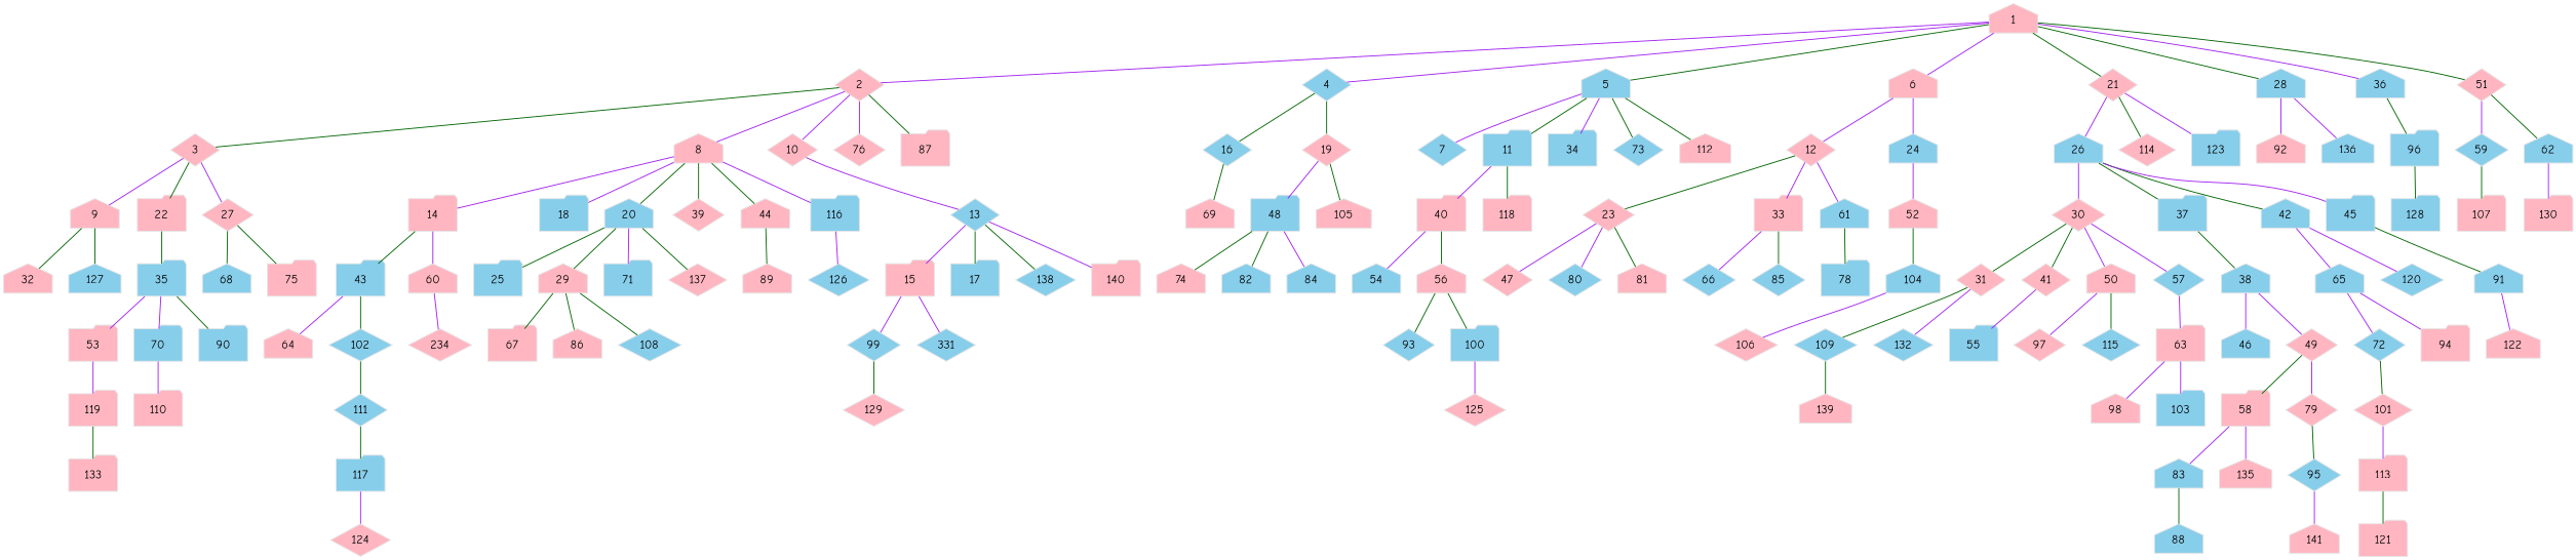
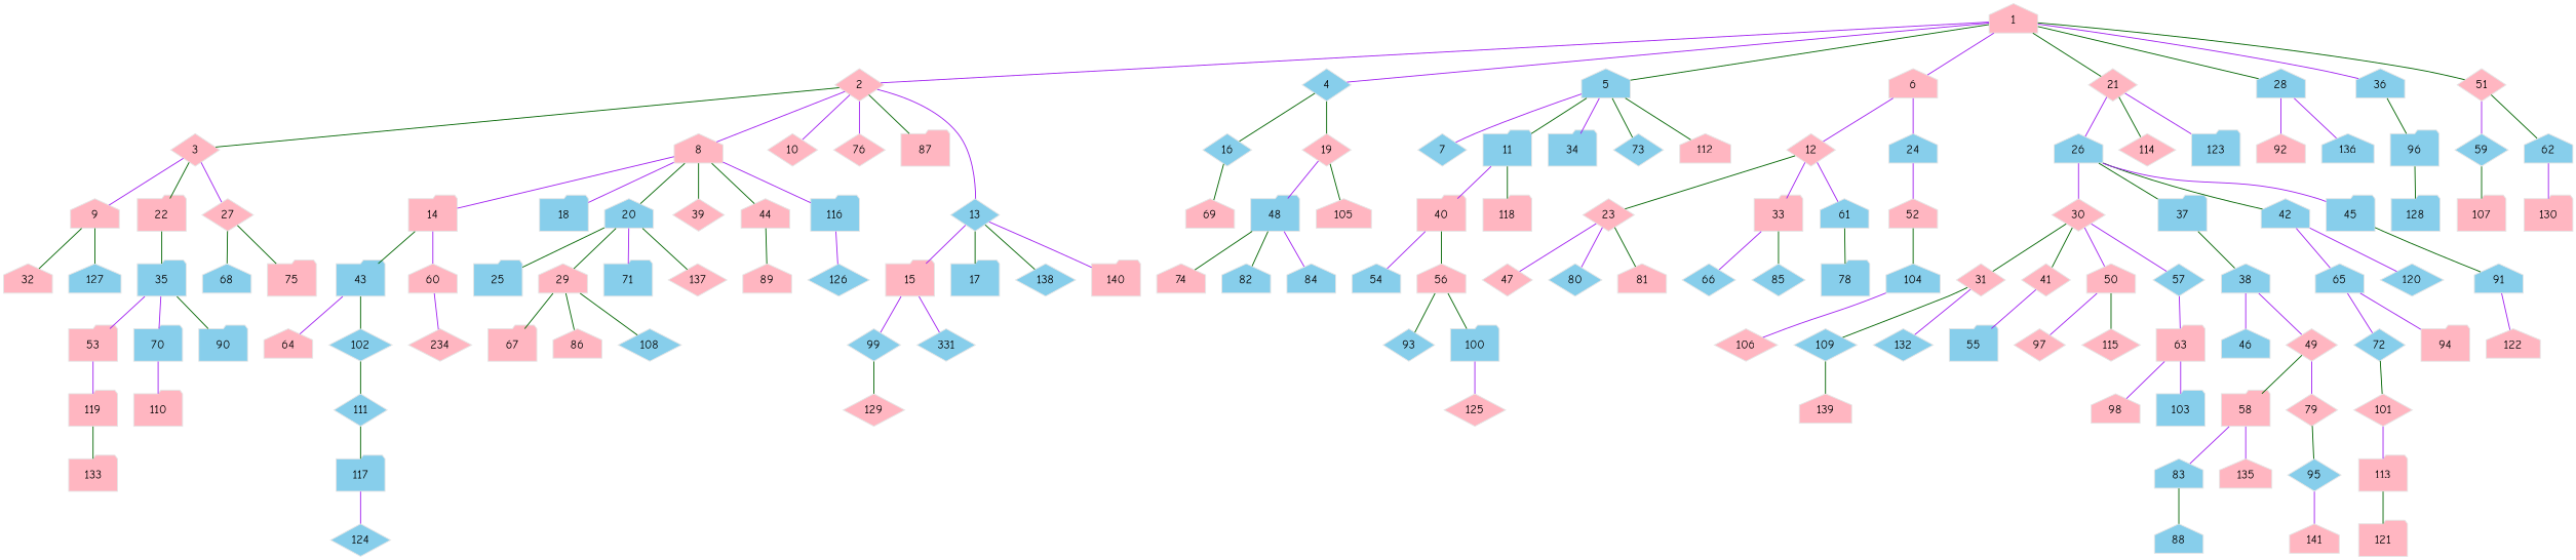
  graph {
    fontname="Comic Neue"
    node [color=gray90 fillcolor=lightpink fontname="Comic Neue" shape=diamond style=filled]
    edge [color=purple fontname="Comic Neue"]
    1 [shape=house]
    2
    4 [fillcolor=skyblue]
    5 [fillcolor=skyblue shape=house]
    6 [shape=house]
    21
    28 [fillcolor=skyblue shape=house]
    36 [fillcolor=skyblue shape=house]
    51
    3
    8 [shape=house]
    10
    76
    87 [shape=folder]
    16 [fillcolor=skyblue]
    19
    7 [fillcolor=skyblue]
    11 [fillcolor=skyblue shape=folder]
    34 [fillcolor=skyblue shape=folder]
    73 [fillcolor=skyblue]
    112 [shape=house]
    12
    24 [fillcolor=skyblue shape=house]
    26 [fillcolor=skyblue shape=house]
    114
    123 [fillcolor=skyblue shape=folder]
    92 [shape=house]
    136 [fillcolor=skyblue shape=house]
    96 [fillcolor=skyblue shape=folder]
    59 [fillcolor=skyblue]
    62 [fillcolor=skyblue shape=house]
    9 [shape=house]
    22 [shape=folder]
    27
    14 [shape=folder]
    18 [fillcolor=skyblue shape=folder]
    20 [fillcolor=skyblue shape=house]
    39
    44 [shape=house]
    116 [fillcolor=skyblue shape=folder]
    13 [fillcolor=skyblue]
    32 [shape=house]
    127 [fillcolor=skyblue shape=house]
    35 [fillcolor=skyblue shape=folder]
    68 [fillcolor=skyblue shape=house]
    75 [shape=folder]
    69 [shape=house]
    48 [fillcolor=skyblue shape=folder]
    105 [shape=house]
    40 [shape=folder]
    118 [shape=folder]
    23
    33 [shape=folder]
    61 [fillcolor=skyblue shape=house]
    52 [shape=house]
    43 [fillcolor=skyblue shape=folder]
    60 [shape=house]
    25 [fillcolor=skyblue shape=folder]
    29 [shape=house]
    71 [fillcolor=skyblue shape=folder]
    137
    89 [shape=house]
    126 [fillcolor=skyblue]
    15 [shape=folder]
    17 [fillcolor=skyblue shape=folder]
    138 [fillcolor=skyblue]
    140 [shape=folder]
    54 [fillcolor=skyblue shape=house]
    56 [shape=house]
    47
    80 [fillcolor=skyblue]
    81 [shape=house]
    66 [fillcolor=skyblue]
    85 [fillcolor=skyblue]
    78 [fillcolor=skyblue shape=folder]
    99 [fillcolor=skyblue]
    n77 [fillcolor=skyblue label=331]
    64 [shape=house]
    102 [fillcolor=skyblue]
    n80 [label=234]
    129
    74 [shape=house]
    82 [fillcolor=skyblue shape=house]
    84 [fillcolor=skyblue shape=house]
    67 [shape=folder]
    86 [shape=house]
    108 [fillcolor=skyblue]
    30
    37 [fillcolor=skyblue shape=folder]
    42 [fillcolor=skyblue shape=house]
    45 [fillcolor=skyblue shape=folder]
    53 [shape=folder]
    70 [fillcolor=skyblue shape=folder]
    90 [fillcolor=skyblue shape=folder]
    104 [fillcolor=skyblue shape=house]
    31
    41
    50 [shape=house]
    57 [fillcolor=skyblue]
    38 [fillcolor=skyblue shape=house]
    65 [fillcolor=skyblue shape=house]
    120 [fillcolor=skyblue]
    91 [fillcolor=skyblue shape=house]
    109 [fillcolor=skyblue]
    132 [fillcolor=skyblue]
    55 [fillcolor=skyblue shape=folder]
    97
-   115 [fillcolor=skyblue]
+   115
    63 [shape=folder]
    139 [shape=house]
    119 [shape=folder]
    110 [shape=folder]
    128 [fillcolor=skyblue shape=folder]
    46 [fillcolor=skyblue shape=house]
    49
    58 [shape=folder]
    79
    93 [fillcolor=skyblue]
    100 [fillcolor=skyblue shape=folder]
    72 [fillcolor=skyblue]
    94 [shape=folder]
    111 [fillcolor=skyblue]
    122 [shape=house]
    83 [fillcolor=skyblue shape=house]
    135 [shape=house]
    95 [fillcolor=skyblue]
    107 [shape=folder]
    130 [shape=folder]
    106
    133 [shape=folder]
    125
    98 [shape=house]
    103 [fillcolor=skyblue shape=folder]
    88 [fillcolor=skyblue shape=house]
    101
    113 [shape=folder]
    141 [shape=house]
    121 [shape=folder]
    117 [fillcolor=skyblue shape=folder]
-   124
+   124 [fillcolor=skyblue]
    1 -- 2
    1 -- 4
    1 -- 5 [color=darkgreen]
    1 -- 6
    1 -- 21 [color=darkgreen]
    1 -- 28 [color=darkgreen]
    1 -- 36
    1 -- 51 [color=darkgreen]
    2 -- 3 [color=darkgreen]
    2 -- 8
    2 -- 10
    2 -- 76
    2 -- 87 [color=darkgreen]
    4 -- 16 [color=darkgreen]
    4 -- 19 [color=darkgreen]
    5 -- 7
    5 -- 11 [color=darkgreen]
    5 -- 34
    5 -- 73 [color=darkgreen]
    5 -- 112 [color=darkgreen]
    6 -- 12
    6 -- 24
    21 -- 26
    21 -- 114 [color=darkgreen]
    21 -- 123
    28 -- 92
    28 -- 136
    36 -- 96 [color=darkgreen]
    51 -- 59
    51 -- 62 [color=darkgreen]
    3 -- 9
    3 -- 22 [color=darkgreen]
    3 -- 27
    8 -- 14
    8 -- 18
    8 -- 20 [color=darkgreen]
    8 -- 39 [color=darkgreen]
    8 -- 44 [color=darkgreen]
    8 -- 116
-   10 -- 13
+   2 -- 13
    16 -- 69 [color=darkgreen]
    19 -- 48
    19 -- 105 [color=darkgreen]
    11 -- 40
    11 -- 118 [color=darkgreen]
    12 -- 23 [color=darkgreen]
    12 -- 33
    12 -- 61
    24 -- 52
    26 -- 30
    26 -- 37 [color=darkgreen]
    26 -- 42 [color=darkgreen]
    26 -- 45
    96 -- 128 [color=darkgreen]
    59 -- 107 [color=darkgreen]
    62 -- 130
    9 -- 32 [color=darkgreen]
    9 -- 127 [color=darkgreen]
    22 -- 35 [color=darkgreen]
    27 -- 68 [color=darkgreen]
    27 -- 75 [color=darkgreen]
    14 -- 43 [color=darkgreen]
    14 -- 60
    20 -- 25 [color=darkgreen]
    20 -- 29 [color=darkgreen]
    20 -- 71
    20 -- 137 [color=darkgreen]
    44 -- 89 [color=darkgreen]
    116 -- 126
    13 -- 15
    13 -- 17 [color=darkgreen]
    13 -- 138 [color=darkgreen]
    13 -- 140
    35 -- 53
    35 -- 70
    35 -- 90 [color=darkgreen]
    48 -- 74 [color=darkgreen]
    48 -- 82 [color=darkgreen]
    48 -- 84
    40 -- 54
    40 -- 56 [color=darkgreen]
    23 -- 47
    23 -- 80
    23 -- 81 [color=darkgreen]
    33 -- 66
    33 -- 85 [color=darkgreen]
    61 -- 78 [color=darkgreen]
    52 -- 104 [color=darkgreen]
    43 -- 64
    43 -- 102 [color=darkgreen]
    60 -- n80
    29 -- 67 [color=darkgreen]
    29 -- 86 [color=darkgreen]
    29 -- 108 [color=darkgreen]
    15 -- 99
    15 -- n77
    56 -- 93 [color=darkgreen]
    56 -- 100 [color=darkgreen]
    99 -- 129 [color=darkgreen]
    102 -- 111 [color=darkgreen]
    30 -- 31 [color=darkgreen]
    30 -- 41 [color=darkgreen]
    30 -- 50
    30 -- 57
    37 -- 38 [color=darkgreen]
    42 -- 65
    42 -- 120
    45 -- 91 [color=darkgreen]
    53 -- 119
    70 -- 110
    104 -- 106
    31 -- 109 [color=darkgreen]
    31 -- 132
    41 -- 55
    50 -- 97
    50 -- 115 [color=darkgreen]
    57 -- 63
    38 -- 46
    38 -- 49
    65 -- 72
    65 -- 94
    91 -- 122
    109 -- 139 [color=darkgreen]
    63 -- 98
    63 -- 103
    119 -- 133 [color=darkgreen]
    49 -- 58 [color=darkgreen]
    49 -- 79
    58 -- 83
    58 -- 135
    79 -- 95 [color=darkgreen]
    100 -- 125
    72 -- 101 [color=darkgreen]
    111 -- 117 [color=darkgreen]
    83 -- 88 [color=darkgreen]
    95 -- 141
    101 -- 113
    113 -- 121 [color=darkgreen]
    117 -- 124
  }
